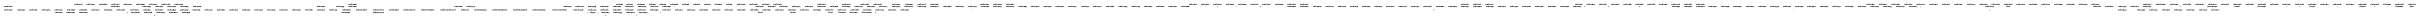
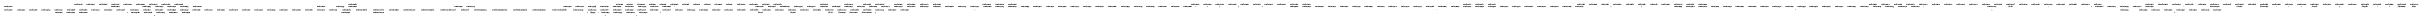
  graph {
    fontname="sans-serif"
    n1 [label="net.minecraft.client.render.entity.RenderPainting"]
    n2 [label="net.minecraft.client.resources.ThreadResourceDownload"]
    n3 [label="net.minecraft.client.gui.menu.GuiScreen"]
    n4 [label="net.minecraft.client.gui.menu.MainMenu"]
    n5 [label="net.minecraft.client.multiplayer.WorldClient"]
    n6 [label="net.minecraft.client.Minecraft"]
    n7 [label="net.minecraft.client.MinecraftApplet"]
    n8 [label="net.minecraft.block.blockentity.BlockEntityMobSpawner"]
    n9 [label="net.minecraft.block.blockentity.BlockEntityChest"]
    n10 [label="net.minecraft.block.blockentity.BlockEntityFurnace"]
    n11 [label="net.minecraft.block.blockentity.BlockEntitySign"]
    n12 [label="net.minecraft.entity.player.Player"]
    n13 [label="net.minecraft.entity.item.MinecartFurnace"]
    n14 [label="net.minecraft.entity.LivingBase"]
    n15 [label="net.minecraft.world.chunk.storage.AlphaChunkLoader"]
    n16 [label="net.minecraft.isom.IsomPreviewApplet"]
    n17 [label="com.mojang.nbt.NBTFloat"]
    n18 [label="com.mojang.nbt.NBTByteArray"]
    n19 [label="com.mojang.nbt.NBTEnd"]
    n20 [label="com.mojang.nbt.NBTLong"]
    n21 [label="com.mojang.nbt.NBTCompound"]
    n22 [label="com.mojang.nbt.NBTInt"]
    n23 [label="com.mojang.nbt.NBTByte"]
    n24 [label="com.mojang.nbt.NBTList"]
    n25 [label="com.mojang.nbt.NBTDouble"]
    n26 [label="com.mojang.nbt.NBTShort"]
    n27 [label="com.mojang.nbt.NBTString"]
    ai
    "java.lang.Thread"
    lk
    n31 [label="net.minecraft.src.ClsCmDdewlvq"]
    "java.lang.Runnable"
    "java.applet.Applet"
    ib
    gg
    kf
    ad
    ek
    nj
    n40 [label="net.minecraft.src.ClsBFvyhjji"]
    n41 [label="net.minecraft.src.ClsJrBxidhsz"]
    lw
    n43 [label="net.minecraft.src.ClsCHqzdaz"]
    n44 [label="net.minecraft.src.ClsDWbulun"]
    n45 [label="net.minecraft.src.ClsDmBktkhtf"]
    n46 [label="net.minecraft.src.ClsECnurjmo"]
    il
    n48 [label="net.minecraft.src.ClsGDjwwbgb"]
    n49 [label="net.minecraft.src.ClsHEuaptpv"]
    "java.awt.Canvas"
    n51 [label="net.minecraft.src.ClsJEvdcccm"]
    bs
    n53 [label="net.minecraft.src.ClsKGdttmpo"]
    ay
    n55 [label="net.minecraft.src.ClsMBugbekq"]
    ap
    n57 [label="net.minecraft.src.ClsNCinopcu"]
    n58 [label="net.minecraft.src.ClsFjCgybgcf"]
-   n59 [label="net.minecraft.src.ClsOBrbnprf"]
+   n59 [label="net.minecraft.minecraft.ClsOBrbnprf"]
    n60 [label="net.minecraft.src.ClsQTjhxky"]
    ew
    n62 [label="net.minecraft.src.ClsRGnbquvh"]
    n63 [label="net.minecraft.src.ClsEgFbvxmvz"]
    fm
    n65 [label="net.minecraft.src.ClsSEjcdtfs"]
    ba
    n67 [label="net.minecraft.src.ClsTEexmeiy"]
    n68 [label="net.minecraft.src.ClsUFzfhlqj"]
    bj
    n70 [label="net.minecraft.src.ClsVBfajgzt"]
    ga
    n72 [label="net.minecraft.src.ClsXBatxhd"]
    n73 [label="net.minecraft.src.ClsBrFqfgpic"]
    dh
    n75 [label="net.minecraft.src.ClsZEcregeb"]
    n76 [label="net.minecraft.src.ClsAaChiuvxf"]
    n77 [label="net.minecraft.src.ClsAbDbkaoxk"]
    "java.awt.event.KeyListener"
    "java.awt.event.MouseListener"
    "java.awt.event.MouseMotionListener"
    n81 [label="net.minecraft.src.ClsAcFzvvjer"]
    ij
    n83 [label="net.minecraft.src.ClsAeFkepjqq"]
    n84 [label="net.minecraft.src.ClsEjFsvooiz"]
    n85 [label="net.minecraft.src.ClsAgGduobwc"]
    n86 [label="net.minecraft.src.ClsAjDnzvwdb"]
    n87 [label="net.minecraft.src.ClsAkCprgapn"]
    n88 [label="net.minecraft.src.ClsAlQgurxe"]
    n89 [label="net.minecraft.src.ClsMkCvbupht"]
    dj
    n91 [label="net.minecraft.src.ClsAmCtfbfam"]
    n92 [label="net.minecraft.src.ClsAnGqfrqme"]
    n93 [label="net.minecraft.src.ClsOfChiuvxf"]
    n94 [label="net.minecraft.src.ClsAoGryzzab"]
    "java.awt.Panel"
    n96 [label="net.minecraft.src.ClsAqRdohkw"]
    n97 [label="net.minecraft.src.ClsArEwugglf"]
    y
    n99 [label="net.minecraft.src.ClsAsGbgkujf"]
    n100 [label="net.minecraft.src.ClsAtBerighz"]
    n101 [label="net.minecraft.src.ClsAvDrgelqz"]
    n102 [label="net.minecraft.src.ClsDpBekrdsg"]
    cn
    n104 [label="net.minecraft.src.ClsAwCjgwdqs"]
    cx
    n106 [label="net.minecraft.src.ClsAxDvhpggx"]
    n107 [label="net.minecraft.src.ClsAzFxpeoxq"]
    n108 [label="net.minecraft.src.ClsNnBzkdnwi"]
    n109 [label="net.minecraft.src.ClsBfWumicf"]
    n110 [label="net.minecraft.src.ClsMhCrlehht"]
    n111 [label="net.minecraft.src.ClsBhBckkhb"]
    n112 [label="net.minecraft.src.ClsBiGthavov"]
    n113 [label="net.minecraft.src.ClsBlRmywbu"]
    n114 [label="net.minecraft.src.ClsBnEzqpeqb"]
    n115 [label="net.minecraft.src.ClsBoDgqjhfe"]
    n116 [label="net.minecraft.src.ClsBqFjesrea"]
    n117 [label="net.minecraft.src.ClsBtFhgfvhf"]
    n118 [label="net.minecraft.src.ClsBwFluvvvh"]
    n119 [label="net.minecraft.src.ClsHfGwqcpsy"]
    fn
    n121 [label="net.minecraft.src.ClsByFwfpuuo"]
    n122 [label="net.minecraft.src.ClsBzPvuopp"]
    n123 [label="net.minecraft.src.ClsCaGiuibwj"]
    n124 [label="net.minecraft.src.ClsCqGftyhph"]
    n125 [label="net.minecraft.src.ClsCcCahflhr"]
    n126 [label="net.minecraft.src.ClsCdBoyxyd"]
    n127 [label="net.minecraft.src.ClsCfDhvxukr"]
    n128 [label="net.minecraft.src.ClsCgFvkymst"]
    n129 [label="net.minecraft.src.ClsChCyxfeth"]
    n130 [label="net.minecraft.src.ClsCiEwfktg"]
    n131 [label="net.minecraft.src.ClsCjCharpsd"]
    au
    n133 [label="net.minecraft.src.ClsCkCcoucnl"]
    n134 [label="net.minecraft.src.ClsClCwshxpy"]
    n135 [label="net.minecraft.src.ClsCoCodtbfj"]
    n136 [label="net.minecraft.src.ClsCpBavmqqq"]
    n137 [label="net.minecraft.src.ClsCrPcbogx"]
    n138 [label="net.minecraft.src.ClsCsGxjfqba"]
    n139 [label="net.minecraft.src.ClsFbPxlugn"]
    n140 [label="net.minecraft.src.ClsCtDgvspzb"]
    n141 [label="net.minecraft.src.ClsCuCzzrwhy"]
    n142 [label="net.minecraft.src.ClsCvCilyeuf"]
    n143 [label="net.minecraft.src.ClsCzCevvwxz"]
    n144 [label="net.minecraft.src.ClsDaWsiwxf"]
    n145 [label="net.minecraft.src.ClsDbCcysdan"]
    n146 [label="net.minecraft.src.ClsDcBetzitn"]
    n147 [label="net.minecraft.src.ClsDdBmxbfmm"]
    n148 [label="net.minecraft.src.ClsDfFtihuk"]
    n149 [label="net.minecraft.src.ClsDgCsyuwsa"]
    n150 [label="net.minecraft.src.ClsDiFmpejkh"]
    n151 [label="net.minecraft.src.ClsDnSoctpz"]
    n152 [label="net.minecraft.src.ClsDoGyhvfr"]
    n153 [label="net.minecraft.src.ClsDrFsuveww"]
    n154 [label="net.minecraft.src.ClsDsBbiuine"]
    n155 [label="net.minecraft.src.ClsMnBgxjmzo"]
    n156 [label="net.minecraft.src.ClsDtBrqzbzt"]
    n157 [label="net.minecraft.src.ClsDuBcgpbyh"]
    n158 [label="net.minecraft.src.ClsDwBzgsjcg"]
    n159 [label="net.minecraft.src.ClsDyYdpxio"]
    n160 [label="net.minecraft.src.ClsDzEfgkysj"]
    n161 [label="net.minecraft.src.ClsEdEyxekqx"]
    n162 [label="net.minecraft.src.ClsEbCfuexiy"]
    n163 [label="net.minecraft.src.ClsEeDxplvwc"]
    n164 [label="net.minecraft.src.ClsEfKklqch"]
    n165 [label="net.minecraft.src.ClsEhWiowaf"]
    n166 [label="net.minecraft.src.ClsEiCdcpjxs"]
    n167 [label="net.minecraft.src.ClsElGkgdihr"]
    n168 [label="net.minecraft.src.ClsEmCebqafr"]
    n169 [label="net.minecraft.src.ClsEoGwwvpbr"]
    "paulscode.sound.codecs.CodecJOrbis"
    n171 [label="net.minecraft.src.ClsEpWcritd"]
    n172 [label="net.minecraft.src.ClsErCevvwxz"]
    n173 [label="net.minecraft.src.ClsEsFipevwj"]
    n174 [label="net.minecraft.src.ClsEtEuxroro"]
    n175 [label="net.minecraft.src.ClsEyBdtfizy"]
    n176 [label="net.minecraft.src.ClsFaKpweau"]
    "java.util.Comparator"
    n178 [label="net.minecraft.src.ClsFcGxoivow"]
    n179 [label="net.minecraft.src.ClsFeVhmdwd"]
    n180 [label="net.minecraft.src.ClsFfSoctpz"]
    n181 [label="net.minecraft.src.ClsFgFvatxbs"]
    n182 [label="net.minecraft.src.ClsFkFkupcvz"]
    n183 [label="net.minecraft.src.ClsFlFyeiviu"]
    n184 [label="net.minecraft.src.ClsFoFibaec"]
    "java.awt.event.WindowAdapter"
    n186 [label="net.minecraft.src.ClsFrDtizvfa"]
    n187 [label="net.minecraft.src.ClsFsCipjsbm"]
    n188 [label="net.minecraft.src.ClsFtRcswft"]
    n189 [label="net.minecraft.src.ClsFuFluvvvh"]
    n190 [label="net.minecraft.src.ClsFvCsvpzcg"]
    n191 [label="net.minecraft.src.ClsGbIuqfql"]
    n192 [label="net.minecraft.src.ClsGcEtbmqic"]
    lr
    n194 [label="net.minecraft.src.ClsGeGgqumki"]
    n195 [label="net.minecraft.src.ClsGfBfajgzt"]
    n196 [label="net.minecraft.src.ClsGhDnvitzi"]
    n197 [label="net.minecraft.src.ClsGiNhxosw"]
    n198 [label="net.minecraft.src.ClsGjGpyhgr"]
    n199 [label="net.minecraft.src.ClsGkKpweau"]
    n200 [label="net.minecraft.src.ClsGlQomflh"]
    n201 [label="net.minecraft.src.ClsGoGluknuo"]
    n202 [label="net.minecraft.src.ClsGpGkkpaja"]
    n203 [label="net.minecraft.src.ClsGqUtkqzs"]
    nr
    n205 [label="net.minecraft.src.ClsGsGnjuml"]
    n206 [label="net.minecraft.src.ClsGtFbfjguh"]
    n207 [label="net.minecraft.src.ClsGuEbuhcjo"]
    n208 [label="net.minecraft.src.ClsGvDhvgwqw"]
    n209 [label="net.minecraft.src.ClsGwFluvvvh"]
    n210 [label="render.minecraft.src.ClsGxBxzoyln"]
    kz
    n212 [label="net.minecraft.src.ClsGyBoyxyd"]
    n213 [label="net.minecraft.src.ClsGzFohrara"]
    n214 [label="net.minecraft.src.ClsHcBezemvr"]
    n215 [label="net.minecraft.src.ClsHdDwhdmpk"]
    n216 [label="net.minecraft.src.ClsHeFnbothy"]
    n217 [label="net.minecraft.src.ClsHgGyjzikc"]
    n218 [label="net.minecraft.src.ClsHhPxluix"]
    n219 [label="net.minecraft.src.ClsHiCcoucnl"]
    n220 [label="net.minecraft.src.ClsHjEvuirrf"]
    "java.io.InputStream"
    n222 [label="net.minecraft.src.ClsHkFdhsbnf"]
    n223 [label="net.minecraft.src.ClsHmGjzvppn"]
    n224 [label="net.minecraft.src.ClsJnCkawppj"]
    n225 [label="net.minecraft.src.ClsHoBhnjgsb"]
    n226 [label="net.minecraft.src.ClsHrFoitfrp"]
    n227 [label="net.minecraft.src.ClsHsMwpqoe"]
    n228 [label="net.minecraft.src.ClsHtDvdyhwi"]
    n229 [label="net.minecraft.src.ClsHuEjgsrkt"]
    n230 [label="net.minecraft.src.ClsHvFmpejkh"]
    n231 [label="net.minecraft.src.ClsHwFwvxcme"]
    n232 [label="net.minecraft.src.ClsHxEqcgfjq"]
    n233 [label="net.minecraft.src.ClsHyDsksulk"]
    n234 [label="net.minecraft.src.ClsHzCqwrxyz"]
    hp
    n236 [label="net.minecraft.src.ClsIaGtuedmw"]
    n237 [label="net.minecraft.src.ClsJoCdzvzdb"]
    n238 [label="net.minecraft.src.ClsIcUqbnym"]
    n239 [label="net.minecraft.src.ClsIdCcuqqea"]
    n240 [label="net.minecraft.src.ClsIeCykxfcs"]
    n241 [label="net.minecraft.src.ClsIfFidnrfu"]
    n242 [label="net.minecraft.src.ClsIiGnjuml"]
    n243 [label="net.minecraft.src.ClsIkEtuuzcu"]
    n244 [label="net.minecraft.src.ClsImFszztub"]
    n245 [label="net.minecraft.src.ClsIrDjhhiuv"]
    n246 [label="net.minecraft.src.ClsLoFppckme"]
    n247 [label="net.minecraft.src.ClsItDlfrqdh"]
    n248 [label="net.minecraft.src.ClsIuErflcen"]
    n249 [label="net.minecraft.src.ClsIvGhqzxnz"]
    n250 [label="net.minecraft.src.ClsIyFumemyz"]
    n251 [label="net.minecraft.src.ClsIzGbssctz"]
    n252 [label="net.minecraft.src.ClsJaDmeegxz"]
    n253 [label="net.minecraft.src.ClsJbExrgfqm"]
    n254 [label="net.minecraft.src.ClsJcBemxlxg"]
    n255 [label="net.minecraft.src.ClsJeDkclsfp"]
    "java.lang.Comparable"
    n257 [label="net.minecraft.src.ClsJfDgqjhfe"]
    n258 [label="net.minecraft.src.ClsJjFfkywlb"]
    n259 [label="net.minecraft.src.ClsJkGmekznk"]
    n260 [label="net.minecraft.src.ClsJlFpbawbg"]
    n261 [label="net.minecraft.src.ClsJmFpbawcl"]
    n262 [label="net.minecraft.src.ClsJpEwisyka"]
    ha
    n264 [label="net.minecraft.src.ClsJsBrqzbzu"]
    n265 [label="net.minecraft.src.ClsJtDhvgwqw"]
    n266 [label="net.minecraft.src.ClsJuCnvpvmw"]
    n267 [label="net.minecraft.src.ClsJvDjhhiuv"]
    n268 [label="net.minecraft.src.ClsJwDuejfqt"]
    n269 [label="net.minecraft.src.ClsJxCfhgxzk"]
    n270 [label="net.minecraft.src.ClsJyGsbdltn"]
    n271 [label="net.minecraft.src.ClsJzBfajgzt"]
    n272 [label="net.minecraft.src.ClsKdJptmjx"]
    n273 [label="net.minecraft.src.ClsKePdtujt"]
    n274 [label="net.minecraft.src.ClsKhClftmvm"]
    n275 [label="net.minecraft.src.ClsKiGorwzc"]
    n276 [label="net.minecraft.src.ClsKjEceojrn"]
    oa
    n278 [label="net.minecraft.src.ClsKkCyxnwzi"]
    n279 [label="net.minecraft.src.ClsKnDjhhiuv"]
    n280 [label="net.minecraft.src.ClsKoDlmivzu"]
    n281 [label="net.minecraft.src.ClsNcNkredx"]
    n282 [label="net.minecraft.src.ClsKqHpczkx"]
    n283 [label="net.minecraft.src.ClsKrBajcotd"]
    n284 [label="net.minecraft.src.ClsKsCchnsjm"]
    n285 [label="net.minecraft.src.ClsKtDbylzol"]
    n286 [label="net.minecraft.src.ClsKwCswhdro"]
    n287 [label="net.minecraft.src.ClsKxFpunyes"]
    n288 [label="net.minecraft.src.ClsKyEseadmz"]
    n289 [label="net.minecraft.src.ClsLbGsbdlsw"]
    n290 [label="net.minecraft.src.ClsLeFogbjqz"]
    n291 [label="net.minecraft.src.ClsLfCbrxnpz"]
    n292 [label="net.minecraft.src.ClsLgClftmvm"]
    n293 [label="net.minecraft.src.ClsLhChdyrip"]
    n294 [label="net.minecraft.src.ClsLiDzbtaur"]
    n295 [label="net.minecraft.src.ClsLmGbspdnz"]
    n296 [label="net.minecraft.src.ClsLnEdbnrmz"]
    n297 [label="net.minecraft.src.ClsLpDzgfwpj"]
    n298 [label="net.minecraft.src.ClsLsEpetpvr"]
    n299 [label="net.minecraft.src.ClsLtCevgqx"]
    n300 [label="net.minecraft.src.ClsLvBhpybfe"]
    "java.lang.RuntimeException"
    n302 [label="mojang.minecraft.src.ClsLxEexhxnm"]
    n303 [label="net.minecraft.src.ClsLyDsyikkq"]
    n304 [label="net.minecraft.src.ClsLzMlwlph"]
    n305 [label="net.minecraft.src.ClsMaXmqkzl"]
    n306 [label="net.minecraft.src.ClsMbDxplvwc"]
    n307 [label="net.minecraft.src.ClsMcDhfjycx"]
    n308 [label="net.minecraft.src.ClsMeFabhiow"]
    n309 [label="net.minecraft.src.ClsMfFublpyv"]
    n310 [label="net.minecraft.src.ClsMgEpqpnxq"]
    n311 [label="net.minecraft.src.ClsMjMwpqoe"]
    n312 [label="net.minecraft.src.ClsMlBmumofs"]
    n313 [label="net.minecraft.src.ClsMoFnglyqy"]
    n314 [label="net.minecraft.src.ClsMpCkvhxjc"]
    n315 [label="net.minecraft.src.ClsMsGmqjolz"]
    n316 [label="net.minecraft.src.ClsMtGtxzngg"]
    n317 [label="net.minecraft.src.ClsMvDsejpyf"]
    n318 [label="net.minecraft.src.ClsMwBaclxmt"]
    n319 [label="net.minecraft.src.ClsMxEckpkdf"]
    n320 [label="net.minecraft.src.ClsMyFuvuywy"]
    n321 [label="net.minecraft.src.ClsMzFsozyhy"]
    n322 [label="net.minecraft.src.ClsNdHhycjn"]
    n323 [label="net.minecraft.src.ClsNeCbrxnpz"]
    n324 [label="net.minecraft.src.ClsNfBbanezn"]
    n325 [label="net.minecraft.src.ClsNgBwpcakw"]
    n326 [label="net.minecraft.src.ClsNhBbanezn"]
    n327 [label="net.minecraft.src.ClsNiCebqafr"]
    n328 [label="net.minecraft.src.ClsNkFzvvjer"]
    n329 [label="net.minecraft.src.ClsNlZeesbu"]
    n330 [label="net.minecraft.src.ClsNoSwqunr"]
    "java.lang.Error"
    n332 [label="net.minecraft.src.ClsNpFikwlgf"]
    n333 [label="net.minecraft.src.ClsNqDydjypr"]
    n334 [label="net.minecraft.src.ClsNsGfutkul"]
    n335 [label="net.minecraft.src.ClsNtFbomurw"]
    n336 [label="net.minecraft.src.ClsNuCzmgebu"]
    n337 [label="net.minecraft.src.ClsNvFtfhsdu"]
    n338 [label="net.minecraft.src.ClsNwCevvwxz"]
    n339 [label="net.minecraft.src.ClsNzDxplvwc"]
    n340 [label="net.minecraft.src.ClsOcFcwbfsw"]
    n341 [label="net.minecraft.src.ClsOdGnjuml"]
    n342 [label="net.minecraft.src.ClsOeFtxfkeo"]
    n343 [label="net.minecraft.src.ClsOgGjbzpmc"]
    subgraph cluster_1 {
      subgraph cluster_2 {
        subgraph cluster_3 {
          n6
          n7
          subgraph cluster_4 {
            subgraph cluster_5 {
              n1
            }
          }
          subgraph cluster_6 {
            n2
          }
          subgraph cluster_7 {
            subgraph cluster_8 {
              n3
              n4
            }
          }
          subgraph cluster_9 {
            n5
          }
        }
        subgraph cluster_10 {
        }
        subgraph cluster_11 {
          subgraph cluster_12 {
            n8
            n9
            n10
            n11
          }
        }
        subgraph cluster_13 {
          n14
          subgraph cluster_14 {
            n12
          }
          subgraph cluster_15 {
            n13
          }
        }
        subgraph cluster_16 {
        }
        subgraph cluster_17 {
          subgraph cluster_18 {
            subgraph cluster_19 {
              n15
            }
          }
        }
        subgraph cluster_20 {
        }
        subgraph cluster_21 {
          n16
        }
      }
    }
    subgraph cluster_22 {
      subgraph cluster_23 {
        subgraph cluster_24 {
          n17
          n18
          n19
          n20
          n21
          n22
          n23
          n24
          n25
          n26
          n27
        }
      }
    }
    n1 -- ai
    n2 -- "java.lang.Thread"
    n3 -- lk
    n4 -- n3
    n5 -- n31
    n6 -- "java.lang.Runnable"
    n7 -- "java.applet.Applet"
    n8 -- ib
    n9 -- ib
    n9 -- gg
    n10 -- ib
    n10 -- gg
    n11 -- ib
    n12 -- n14
    n13 -- gg
    n13 -- kf
    n14 -- kf
    n15 -- ad
    n16 -- "java.applet.Applet"
    n17 -- ek
    n18 -- ek
    n19 -- ek
    n20 -- ek
    n21 -- ek
    n22 -- ek
    n23 -- ek
    n24 -- ek
    n25 -- ek
    n26 -- ek
    n27 -- ek
    n31 -- nj
    n40 -- n41
    n41 -- lw
    n43 -- lw
    n44 -- n45
    n45 -- ai
    n46 -- il
    n48 -- n6
    n49 -- "java.awt.Canvas"
    n51 -- bs
    n53 -- ay
    n55 -- ap
    n57 -- n58
    n58 -- lk
    n59 -- lw
    n60 -- ew
    n62 -- n63
    n63 -- fm
    n65 -- ba
    n67 -- ba
    n68 -- bj
    n70 -- ga
    n72 -- n73
    n73 -- dh
    n75 -- ai
    n76 -- dh
    n77 -- "java.lang.Runnable"
    n77 -- "java.awt.Canvas"
    n77 -- "java.awt.event.KeyListener"
    n77 -- "java.awt.event.MouseListener"
    n77 -- "java.awt.event.MouseMotionListener"
    n81 -- ij
    n83 -- n84
    n84 -- n14
    n85 -- lw
    n86 -- lw
    n87 -- n83
    n88 -- n89
    n89 -- dj
    n91 -- kf
    n92 -- n93
    n93 -- dh
    n94 -- "java.awt.Panel"
    n96 -- n3
    n97 -- y
    n99 -- n3
    n100 -- dh
    n101 -- n102
    n102 -- n84
    n102 -- cn
    n104 -- cx
    n106 -- n3
    n107 -- n108
    n108 -- kf
    n109 -- n110
    n110 -- lw
    n111 -- n12
    n112 -- n41
    n113 -- fm
    n114 -- n83
    n115 -- dh
    n116 -- lw
    n117 -- n45
    n118 -- n119
    n119 -- fn
    n121 -- fm
    n122 -- n119
    n123 -- n124
    n124 -- fn
    n125 -- n108
    n126 -- lw
    n127 -- ij
    n128 -- n63
    n129 -- nj
    n130 -- n3
    n131 -- au
    n133 -- fn
    n134 -- n126
    n135 -- ai
    n136 -- n108
    n137 -- lw
    n138 -- n139
    n139 -- lw
    n140 -- ij
    n141 -- lw
    n142 -- n102
    n143 -- ij
    n144 -- "java.awt.Canvas"
    n145 -- kf
    n146 -- n102
    n147 -- n3
    n148 -- n3
    n149 -- lw
    n150 -- ai
    n151 -- fm
    n152 -- n108
    n153 -- lw
    n154 -- n155
    n155 -- lw
    n156 -- fm
    n157 -- n119
    n158 -- kf
    n159 -- fm
    n160 -- n161
    n161 -- n3
    n162 -- dh
    n163 -- dh
    n164 -- y
    n165 -- ai
    n166 -- ij
    n167 -- fn
    n168 -- n108
    n169 -- "paulscode.sound.codecs.CodecJOrbis"
    n171 -- n45
    n172 -- ij
    n173 -- ap
    n174 -- gg
    n175 -- fm
    n176 -- "java.util.Comparator"
    n178 -- lw
    n179 -- kf
    n180 -- fm
    n181 -- lw
    n182 -- "java.lang.Thread"
    n183 -- n6
    n184 -- "java.awt.event.WindowAdapter"
    n186 -- "java.util.Comparator"
    n187 -- au
    n188 -- dh
    n189 -- n123
    n190 -- lw
    n191 -- n3
    n192 -- lr
    n194 -- dh
    n195 -- ga
    n196 -- fm
    n197 -- ai
    n198 -- ai
    n199 -- "java.util.Comparator"
    n200 -- n45
    n201 -- fm
    n202 -- n45
    n203 -- nr
    n205 -- fm
    n206 -- gg
    n207 -- ij
    n208 -- lw
    n209 -- n119
    n210 -- kz
    n212 -- n149
    n213 -- fm
    n214 -- n155
    n215 -- n139
    n216 -- fm
    n217 -- fn
    n218 -- lw
    n219 -- fn
    n220 -- "java.io.InputStream"
    n222 -- n102
    n223 -- n224
    n224 -- lw
    n225 -- fm
    n226 -- gg
    n227 -- y
    n228 -- lw
    n229 -- n224
    n230 -- ai
    n231 -- n161
    n232 -- lw
    n233 -- lw
    n234 -- hp
    n236 -- n237
    n237 -- n3
    n238 -- n161
    n239 -- n3
    n240 -- lw
    n241 -- n108
    n242 -- fm
    n243 -- hp
    n244 -- ew
    n245 -- n246
    n246 -- fm
    n247 -- dh
    n248 -- n3
    n249 -- n108
    n250 -- n218
    n251 -- n3
    n252 -- n108
    n253 -- kf
    n254 -- kf
    n255 -- "java.lang.Comparable"
    n257 -- dh
    n258 -- fm
    n259 -- lw
    n260 -- dh
    n261 -- dh
    n262 -- ha
    n264 -- fm
    n265 -- lw
    n266 -- dh
    n267 -- n246
    n268 -- fn
    n269 -- y
    n270 -- fm
    n271 -- ga
    n272 -- lw
    n273 -- kf
    n274 -- fm
    n275 -- cx
    n276 -- oa
    n278 -- lw
    n279 -- n246
    n280 -- n281
    n281 -- n108
    n282 -- n73
    n283 -- ai
    n284 -- n41
    n285 -- fn
    n286 -- n155
    n287 -- "java.lang.Thread"
    n288 -- n111
    n289 -- fm
    n290 -- dh
    n291 -- "java.lang.Thread"
    n292 -- fm
    n293 -- n89
    n294 -- n31
    n295 -- n161
    n296 -- bj
    n297 -- n41
    n298 -- n3
    n299 -- lk
    n300 -- "java.lang.RuntimeException"
    n302 -- au
    n303 -- n14
    n303 -- cn
    n304 -- n102
    n305 -- n45
    n306 -- dh
    n307 -- dh
    n308 -- lw
    n309 -- n63
    n310 -- lw
    n311 -- y
    n312 -- n3
    n313 -- dh
    n314 -- n73
    n315 -- n83
    n316 -- gg
    n317 -- lw
    n318 -- n83
    n319 -- fm
    n320 -- "java.awt.Canvas"
    n321 -- "java.lang.Thread"
    n322 -- lw
    n323 -- "java.lang.Thread"
    n324 -- "java.lang.Thread"
    n325 -- hp
    n326 -- "java.lang.Thread"
    n327 -- n108
    n328 -- ij
    n329 -- lw
    n330 -- "java.lang.Error"
    n332 -- n45
    n333 -- n12
    n334 -- n3
    n335 -- au
    n336 -- dh
    n337 -- n45
    n338 -- ij
    n339 -- dh
    n340 -- lw
    n341 -- fm
    n342 -- lw
    n343 -- n45
  }
